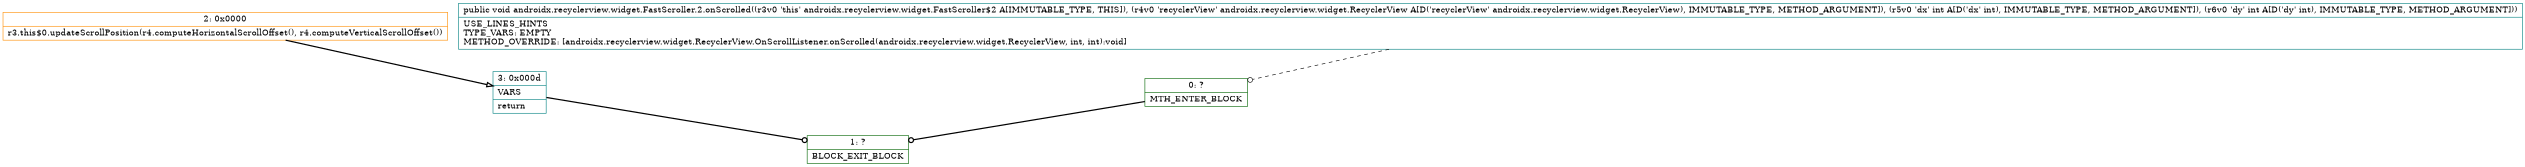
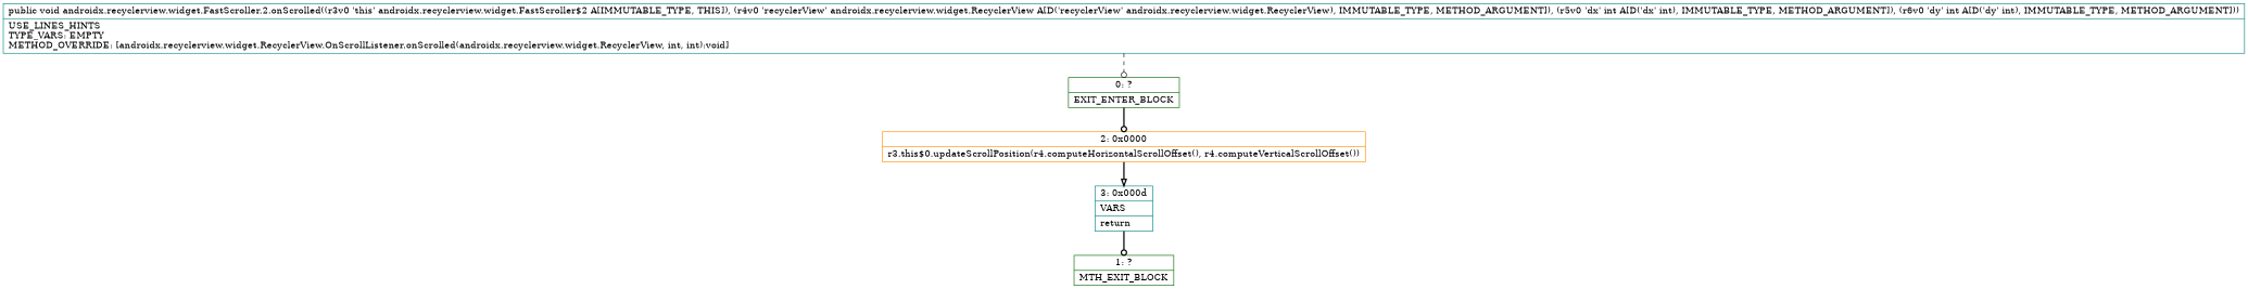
  digraph {
    node [color=darkgreen shape=record]
    edge [arrowhead=odot style=bold]
-   n1 [label="{0\:\ ?|MTH_ENTER_BLOCK\l}"]
+   n1 [label="{0\:\ ?|EXIT_ENTER_BLOCK\l}"]
    n2 [color=darkorange label="{2\:\ 0x0000|r3.this$0.updateScrollPosition(r4.computeHorizontalScrollOffset(), r4.computeVerticalScrollOffset())\l}"]
    n3 [color=teal label="{3\:\ 0x000d|VARS\l|return\l}"]
-   n4 [label="{1\:\ ?|BLOCK_EXIT_BLOCK\l}"]
+   n4 [label="{1\:\ ?|MTH_EXIT_BLOCK\l}"]
    n5 [color=teal label="{public void androidx.recyclerview.widget.FastScroller.2.onScrolled((r3v0 'this' androidx.recyclerview.widget.FastScroller$2 A[IMMUTABLE_TYPE, THIS]), (r4v0 'recyclerView' androidx.recyclerview.widget.RecyclerView A[D('recyclerView' androidx.recyclerview.widget.RecyclerView), IMMUTABLE_TYPE, METHOD_ARGUMENT]), (r5v0 'dx' int A[D('dx' int), IMMUTABLE_TYPE, METHOD_ARGUMENT]), (r6v0 'dy' int A[D('dy' int), IMMUTABLE_TYPE, METHOD_ARGUMENT]))  | USE_LINES_HINTS\lTYPE_VARS: EMPTY\lMETHOD_OVERRIDE: [androidx.recyclerview.widget.RecyclerView.OnScrollListener.onScrolled(androidx.recyclerview.widget.RecyclerView, int, int):void]\l}"]
-   n1 -> n4
+   n1 -> n2
    n2 -> n3 [arrowhead=onormal]
    n3 -> n4
    n5 -> n1 [style=dashed]
  }
